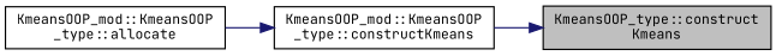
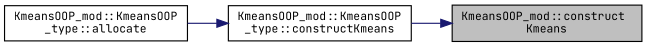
  digraph {
    fontname="JetBrains Mono"
    rankdir=RL
    node [color=black fillcolor=white fontname="JetBrains Mono" fontsize=10 shape=record style=filled]
    edge [color=midnightblue dir=back fontname="JetBrains Mono" fontsize=10 labelfontname=Helvetica labelfontsize=10 style=solid]
-   n1 [fillcolor=grey75 fontcolor=black height=0.2 label="KmeansOOP_type::construct\lKmeans" width=0.4]
+   n1 [fillcolor=grey75 fontcolor=black height=0.2 label="KmeansOOP_mod::construct\lKmeans" width=0.4]
    n2 [height=0.2 label="KmeansOOP_mod::KmeansOOP\l_type::constructKmeans" width=0.4]
    n3 [height=0.2 label="KmeansOOP_mod::KmeansOOP\l_type::allocate" width=0.4]
    n1 -> n2
    n2 -> n3
  }
